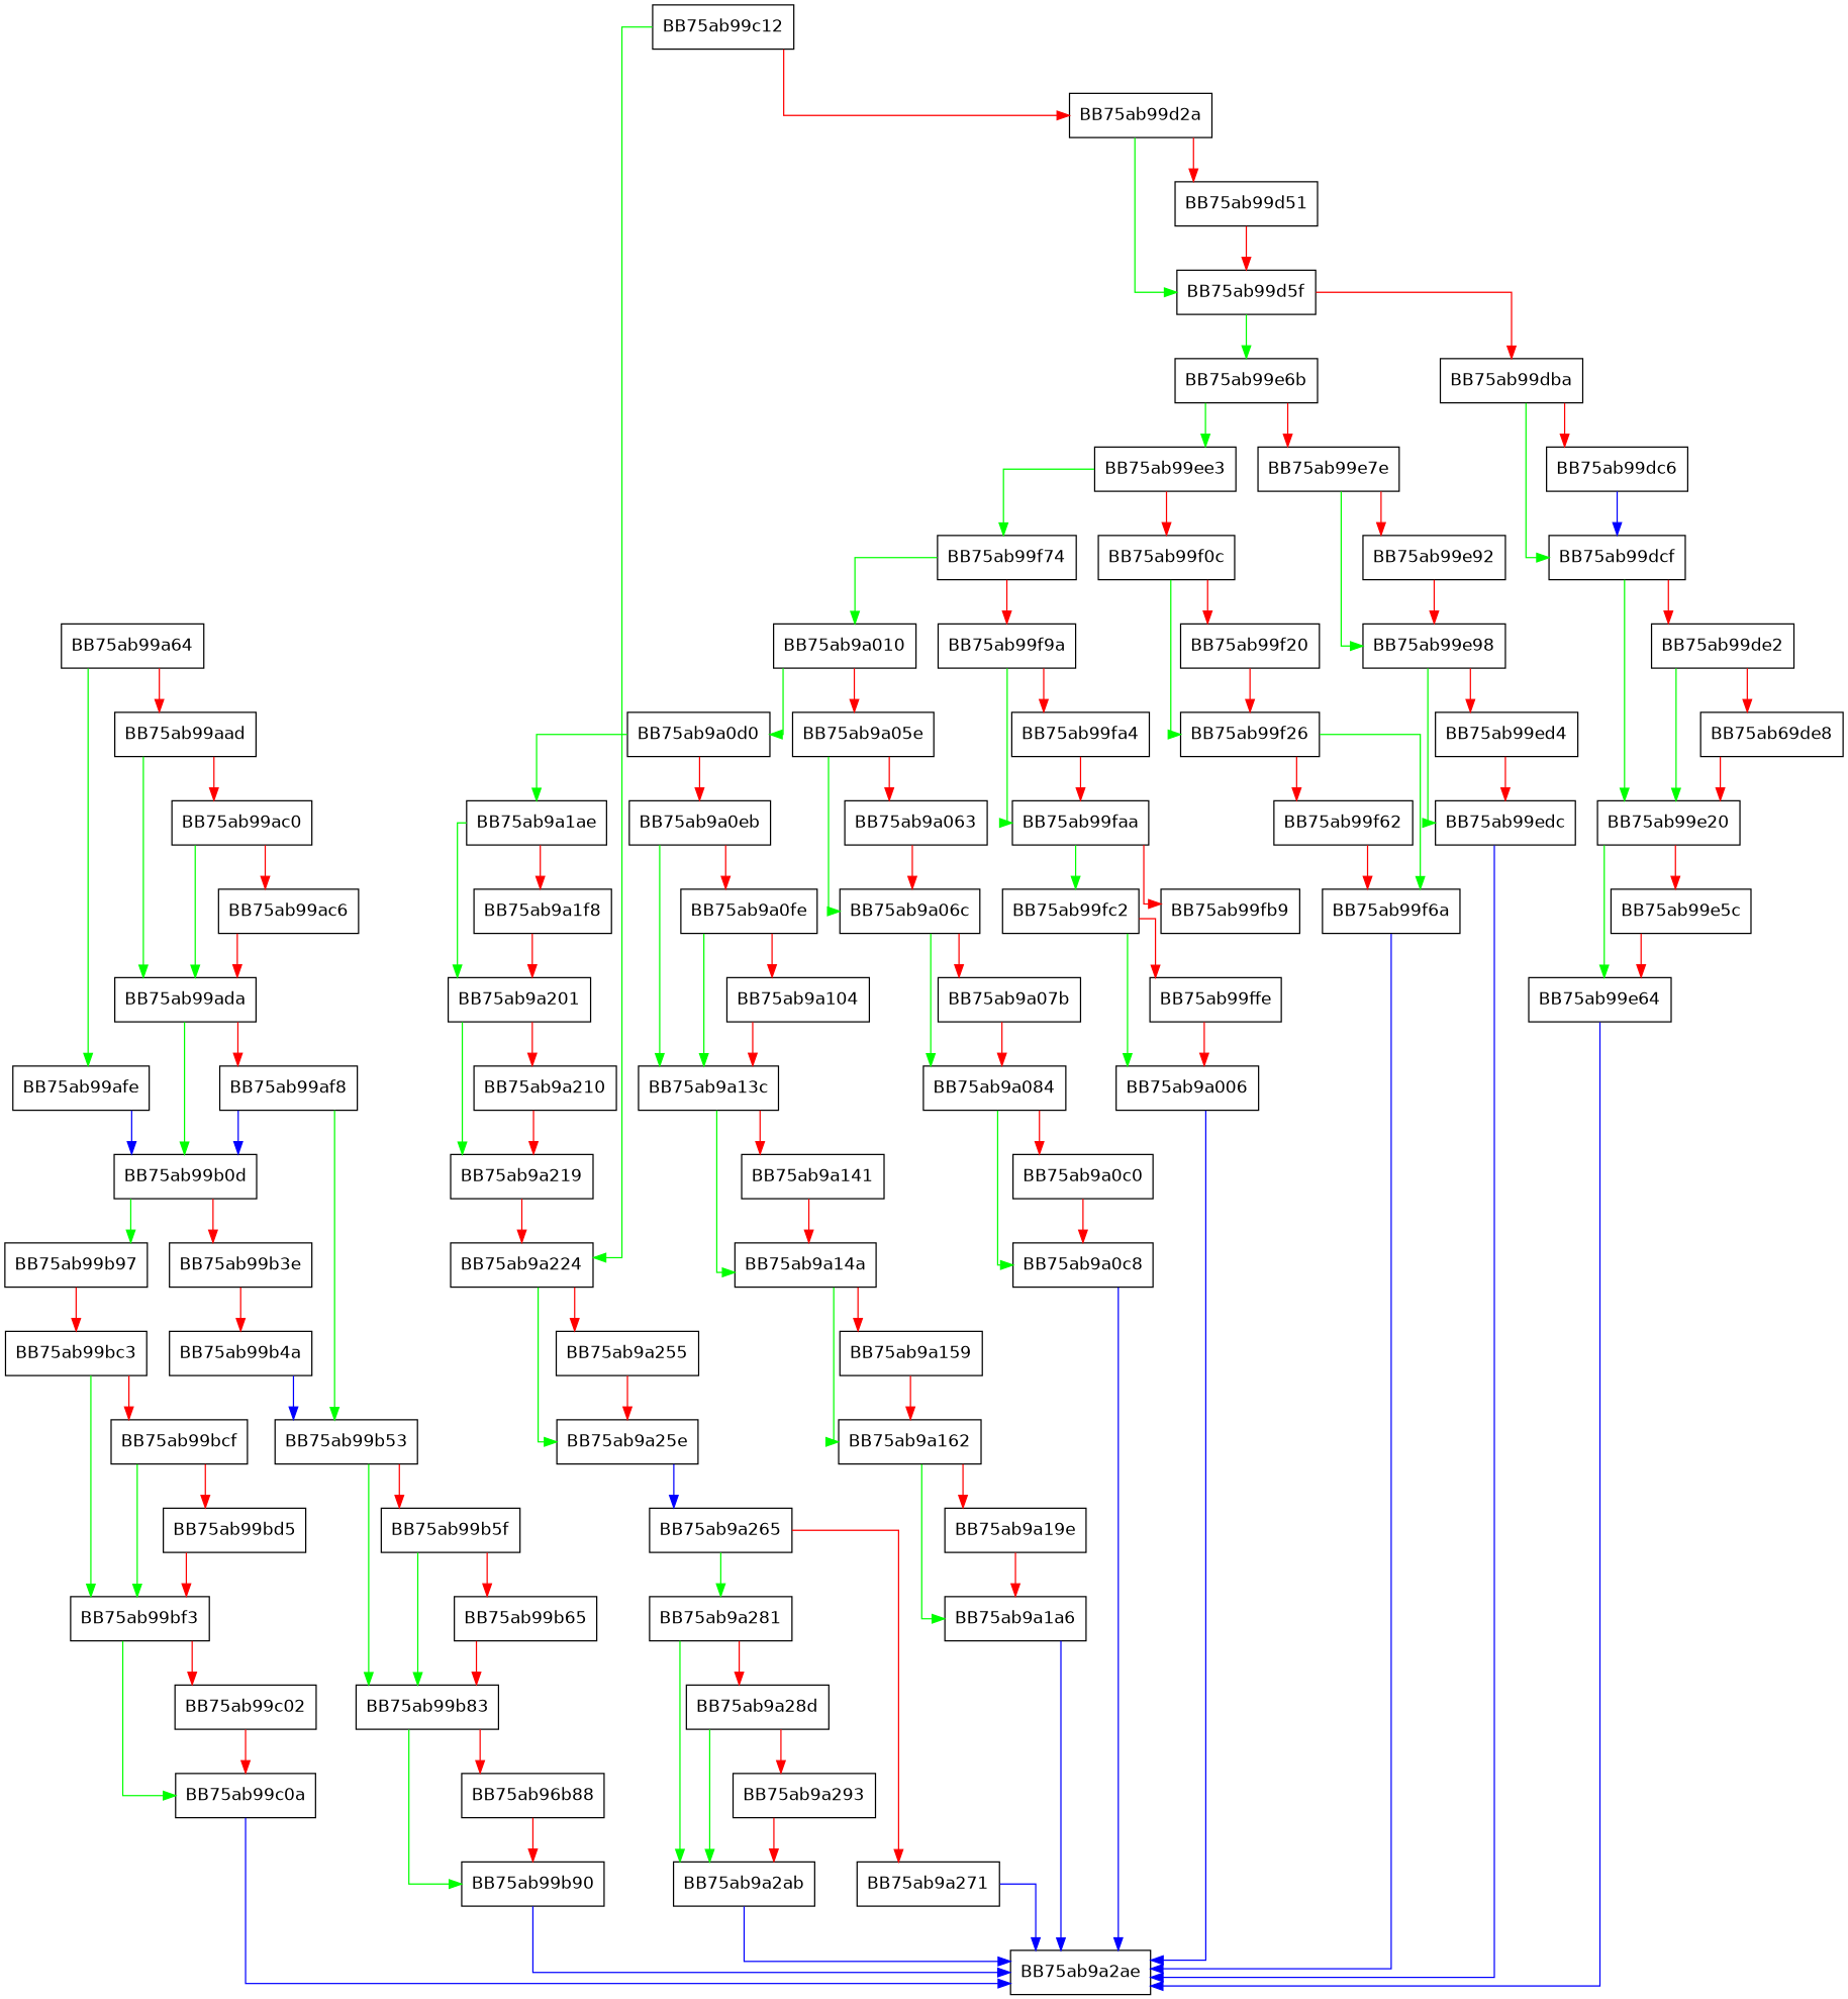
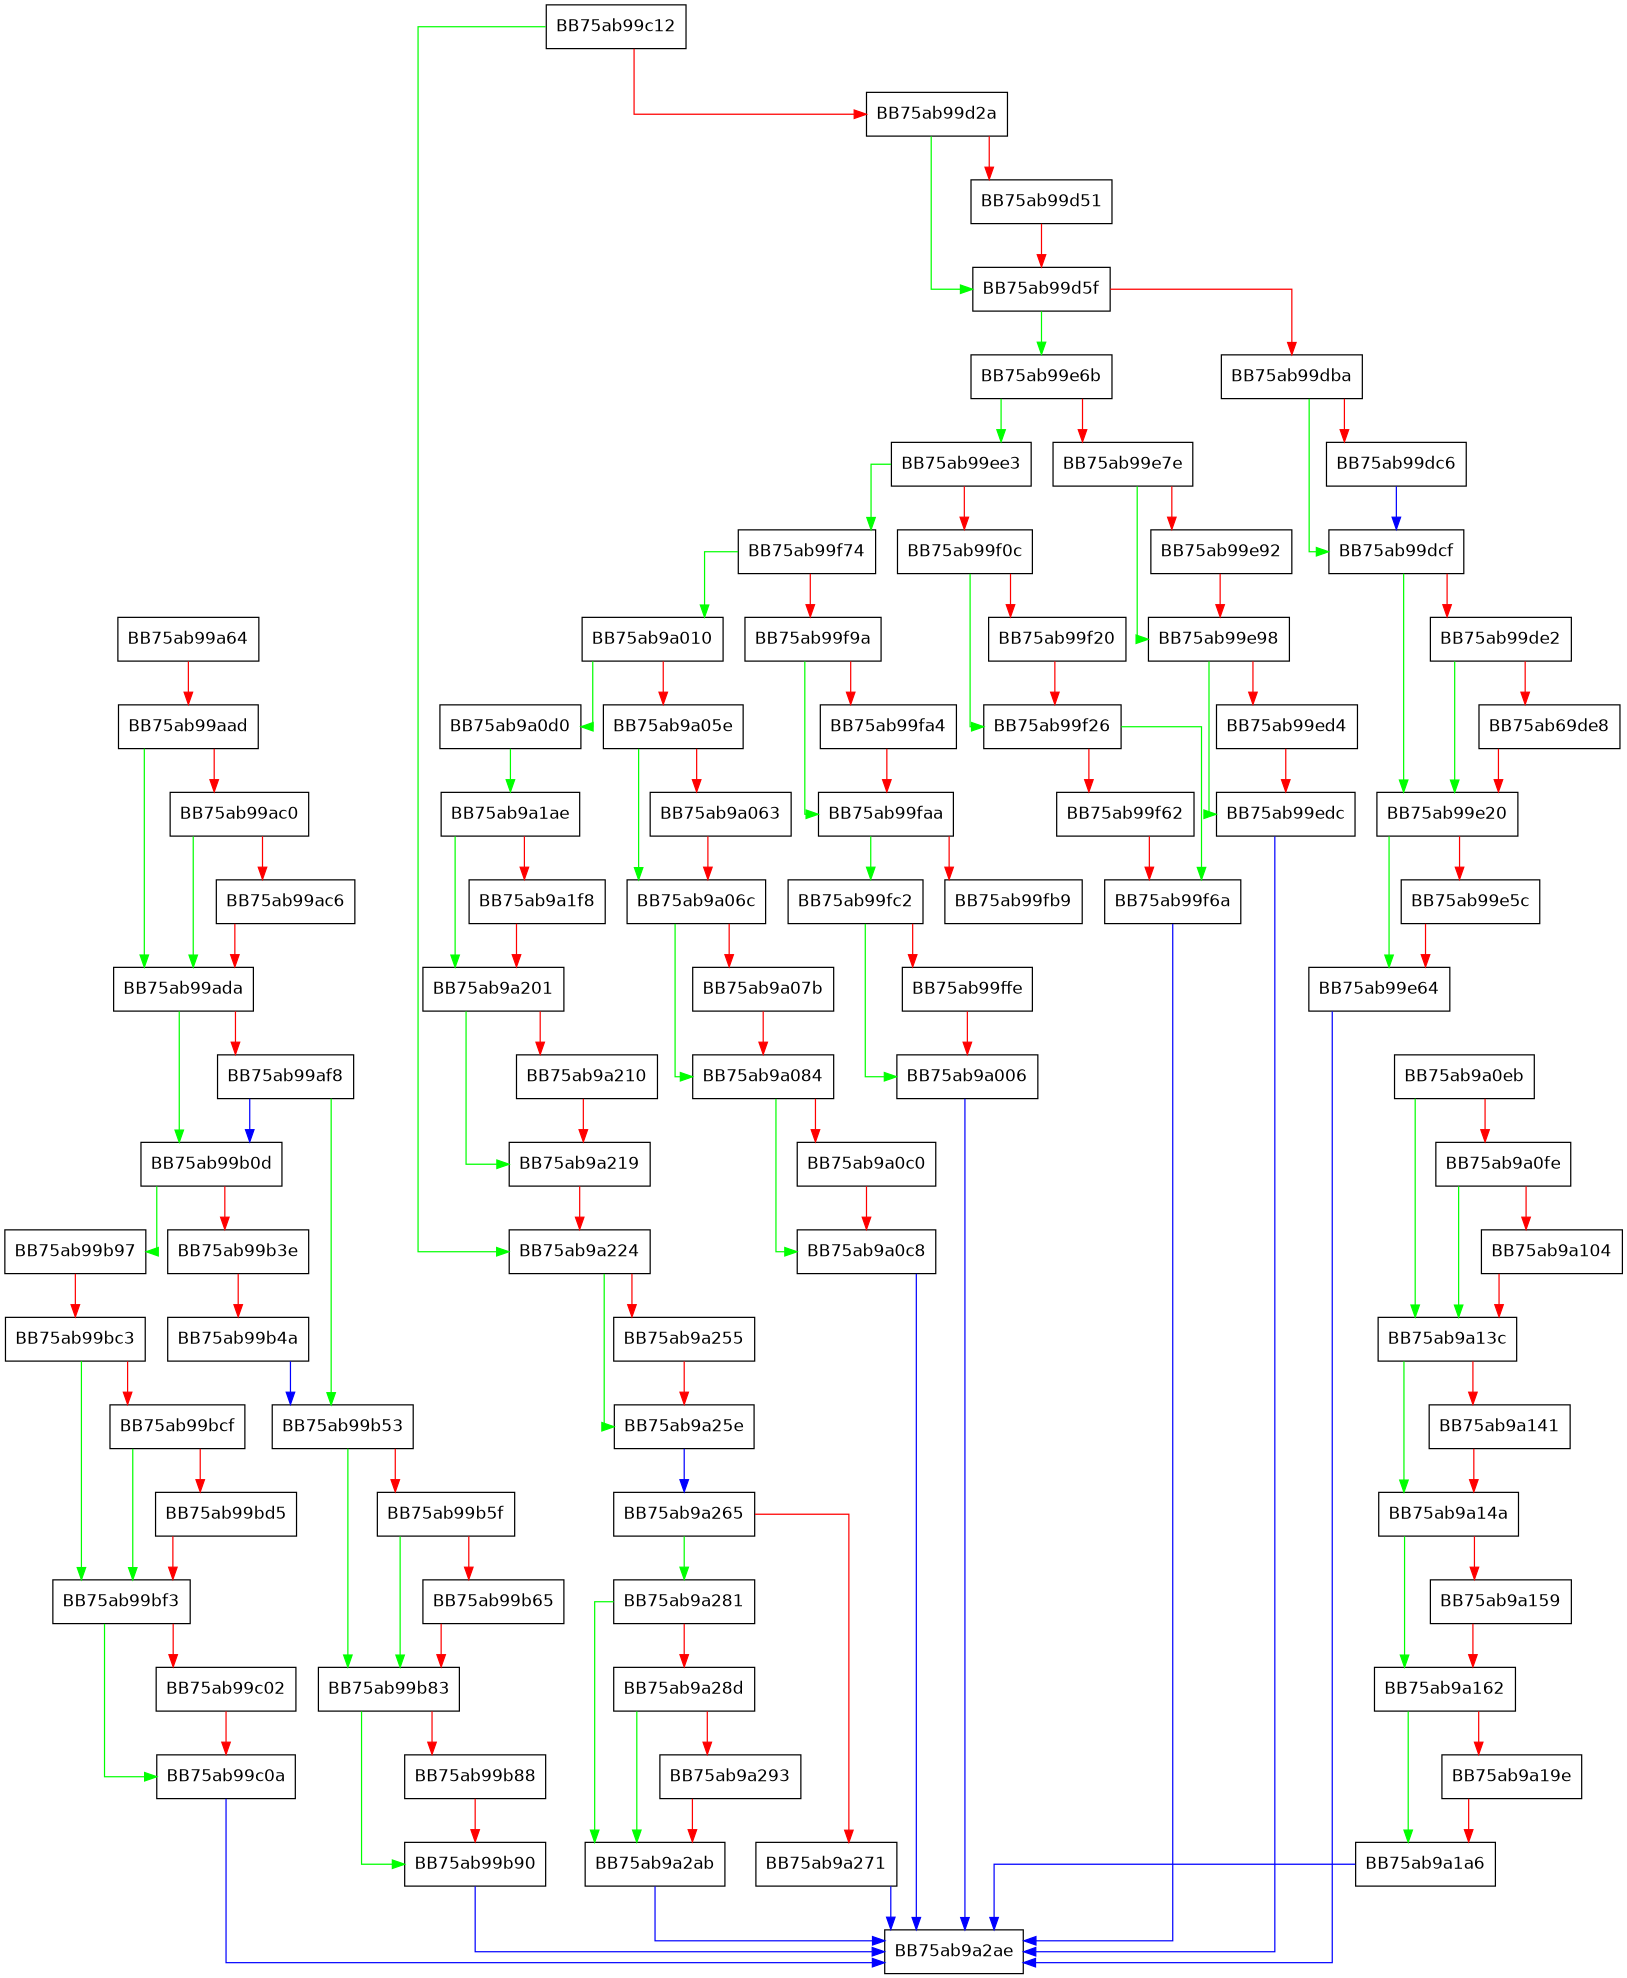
  digraph {
    fontname="DejaVu Sans"
    splines=ortho
    node [fontname="DejaVu Sans" shape=box]
    edge [color=red fontname="DejaVu Sans"]
    BB75ab99a64
-   BB75ab99afe
    BB75ab99aad
    BB75ab99b0d
    BB75ab99ada
    BB75ab99ac0
    BB75ab99b97
    BB75ab99b3e
    BB75ab99af8
    BB75ab99ac6
    BB75ab99b53
    BB75ab99bc3
    BB75ab99b4a
    BB75ab99c12
    BB75ab9a224
    BB75ab99d2a
    BB75ab99bf3
    BB75ab99bcf
    BB75ab99b83
    BB75ab99b5f
    BB75ab99b90
-   BB75ab99b88 [label=BB75ab96b88]
+   BB75ab99b88
    BB75ab99b65
    BB75ab9a2ae
    BB75ab9a25e
    BB75ab9a255
    BB75ab99d5f
    BB75ab99d51
    BB75ab99c0a
    BB75ab99c02
    BB75ab99bd5
    BB75ab9a265
    BB75ab99e6b
    BB75ab99dba
    BB75ab99ee3
    BB75ab99e7e
    BB75ab99dcf
    BB75ab99dc6
    BB75ab99f74
    BB75ab99f0c
    BB75ab99e98
    BB75ab99e92
    BB75ab99e20
    BB75ab99de2
    BB75ab99e64
    BB75ab99e5c
    n47 [label=BB75ab69de8]
    BB75ab9a010
    BB75ab99f9a
    BB75ab99f26
    BB75ab99f20
    BB75ab99edc
    BB75ab99ed4
    BB75ab9a0d0
    BB75ab9a05e
    BB75ab99faa
    BB75ab99fa4
    BB75ab99f6a
    BB75ab99f62
    BB75ab9a1ae
    BB75ab9a0eb
    BB75ab9a06c
    BB75ab9a063
    BB75ab99fc2
    BB75ab99fb9
    BB75ab9a006
    BB75ab99ffe
    BB75ab9a201
    BB75ab9a1f8
    BB75ab9a13c
    BB75ab9a0fe
    BB75ab9a084
    BB75ab9a07b
    BB75ab9a0c8
    BB75ab9a0c0
    BB75ab9a219
    BB75ab9a210
    BB75ab9a14a
    BB75ab9a141
    BB75ab9a104
    BB75ab9a162
    BB75ab9a159
    BB75ab9a1a6
    BB75ab9a19e
    BB75ab9a281
    BB75ab9a271
    BB75ab9a2ab
    BB75ab9a28d
    BB75ab9a293
-   BB75ab99a64 -> BB75ab99afe [color=green]
    BB75ab99a64 -> BB75ab99aad
-   BB75ab99afe -> BB75ab99b0d [color=blue]
    BB75ab99aad -> BB75ab99ada [color=green]
    BB75ab99aad -> BB75ab99ac0
    BB75ab99b0d -> BB75ab99b97 [color=green]
    BB75ab99b0d -> BB75ab99b3e
    BB75ab99ada -> BB75ab99b0d [color=green]
    BB75ab99ada -> BB75ab99af8
    BB75ab99ac0 -> BB75ab99ada [color=green]
    BB75ab99ac0 -> BB75ab99ac6
    BB75ab99b97 -> BB75ab99bc3
    BB75ab99b3e -> BB75ab99b4a
    BB75ab99af8 -> BB75ab99b0d [color=blue]
    BB75ab99af8 -> BB75ab99b53 [color=green]
    BB75ab99ac6 -> BB75ab99ada
    BB75ab99b53 -> BB75ab99b83 [color=green]
    BB75ab99b53 -> BB75ab99b5f
    BB75ab99bc3 -> BB75ab99bf3 [color=green]
    BB75ab99bc3 -> BB75ab99bcf
    BB75ab99b4a -> BB75ab99b53 [color=blue]
    BB75ab99c12 -> BB75ab9a224 [color=green]
    BB75ab99c12 -> BB75ab99d2a
    BB75ab9a224 -> BB75ab9a25e [color=green]
    BB75ab9a224 -> BB75ab9a255
    BB75ab99d2a -> BB75ab99d5f [color=green]
    BB75ab99d2a -> BB75ab99d51
    BB75ab99bf3 -> BB75ab99c0a [color=green]
    BB75ab99bf3 -> BB75ab99c02
    BB75ab99bcf -> BB75ab99bf3 [color=green]
    BB75ab99bcf -> BB75ab99bd5
    BB75ab99b83 -> BB75ab99b90 [color=green]
    BB75ab99b83 -> BB75ab99b88
    BB75ab99b5f -> BB75ab99b83 [color=green]
    BB75ab99b5f -> BB75ab99b65
    BB75ab99b90 -> BB75ab9a2ae [color=blue]
    BB75ab99b88 -> BB75ab99b90
    BB75ab99b65 -> BB75ab99b83
    BB75ab9a25e -> BB75ab9a265 [color=blue]
    BB75ab9a255 -> BB75ab9a25e
    BB75ab99d5f -> BB75ab99e6b [color=green]
    BB75ab99d5f -> BB75ab99dba
    BB75ab99d51 -> BB75ab99d5f
    BB75ab99c0a -> BB75ab9a2ae [color=blue]
    BB75ab99c02 -> BB75ab99c0a
    BB75ab99bd5 -> BB75ab99bf3
    BB75ab9a265 -> BB75ab9a281 [color=green]
    BB75ab9a265 -> BB75ab9a271
    BB75ab99e6b -> BB75ab99ee3 [color=green]
    BB75ab99e6b -> BB75ab99e7e
    BB75ab99dba -> BB75ab99dcf [color=green]
    BB75ab99dba -> BB75ab99dc6
    BB75ab99ee3 -> BB75ab99f74 [color=green]
    BB75ab99ee3 -> BB75ab99f0c
    BB75ab99e7e -> BB75ab99e98 [color=green]
    BB75ab99e7e -> BB75ab99e92
    BB75ab99dcf -> BB75ab99e20 [color=green]
    BB75ab99dcf -> BB75ab99de2
    BB75ab99dc6 -> BB75ab99dcf [color=blue]
    BB75ab99f74 -> BB75ab9a010 [color=green]
    BB75ab99f74 -> BB75ab99f9a
    BB75ab99f0c -> BB75ab99f26 [color=green]
    BB75ab99f0c -> BB75ab99f20
    BB75ab99e98 -> BB75ab99edc [color=green]
    BB75ab99e98 -> BB75ab99ed4
    BB75ab99e92 -> BB75ab99e98
    BB75ab99e20 -> BB75ab99e64 [color=green]
    BB75ab99e20 -> BB75ab99e5c
    BB75ab99de2 -> BB75ab99e20 [color=green]
    BB75ab99de2 -> n47
    BB75ab99e64 -> BB75ab9a2ae [color=blue]
    BB75ab99e5c -> BB75ab99e64
    n47 -> BB75ab99e20
    BB75ab9a010 -> BB75ab9a0d0 [color=green]
    BB75ab9a010 -> BB75ab9a05e
    BB75ab99f9a -> BB75ab99faa [color=green]
    BB75ab99f9a -> BB75ab99fa4
    BB75ab99f26 -> BB75ab99f6a [color=green]
    BB75ab99f26 -> BB75ab99f62
    BB75ab99f20 -> BB75ab99f26
    BB75ab99edc -> BB75ab9a2ae [color=blue]
    BB75ab99ed4 -> BB75ab99edc
    BB75ab9a0d0 -> BB75ab9a1ae [color=green]
-   BB75ab9a0d0 -> BB75ab9a0eb
    BB75ab9a05e -> BB75ab9a06c [color=green]
    BB75ab9a05e -> BB75ab9a063
    BB75ab99faa -> BB75ab99fc2 [color=green]
    BB75ab99faa -> BB75ab99fb9
    BB75ab99fa4 -> BB75ab99faa
    BB75ab99f6a -> BB75ab9a2ae [color=blue]
    BB75ab99f62 -> BB75ab99f6a
    BB75ab9a1ae -> BB75ab9a201 [color=green]
    BB75ab9a1ae -> BB75ab9a1f8
    BB75ab9a0eb -> BB75ab9a13c [color=green]
    BB75ab9a0eb -> BB75ab9a0fe
    BB75ab9a06c -> BB75ab9a084 [color=green]
    BB75ab9a06c -> BB75ab9a07b
    BB75ab9a063 -> BB75ab9a06c
    BB75ab99fc2 -> BB75ab9a006 [color=green]
    BB75ab99fc2 -> BB75ab99ffe
    BB75ab9a006 -> BB75ab9a2ae [color=blue]
    BB75ab99ffe -> BB75ab9a006
    BB75ab9a201 -> BB75ab9a219 [color=green]
    BB75ab9a201 -> BB75ab9a210
    BB75ab9a1f8 -> BB75ab9a201
    BB75ab9a13c -> BB75ab9a14a [color=green]
    BB75ab9a13c -> BB75ab9a141
    BB75ab9a0fe -> BB75ab9a13c [color=green]
    BB75ab9a0fe -> BB75ab9a104
    BB75ab9a084 -> BB75ab9a0c8 [color=green]
    BB75ab9a084 -> BB75ab9a0c0
    BB75ab9a07b -> BB75ab9a084
    BB75ab9a0c8 -> BB75ab9a2ae [color=blue]
    BB75ab9a0c0 -> BB75ab9a0c8
    BB75ab9a219 -> BB75ab9a224
    BB75ab9a210 -> BB75ab9a219
    BB75ab9a14a -> BB75ab9a162 [color=green]
    BB75ab9a14a -> BB75ab9a159
    BB75ab9a141 -> BB75ab9a14a
    BB75ab9a104 -> BB75ab9a13c
    BB75ab9a162 -> BB75ab9a1a6 [color=green]
    BB75ab9a162 -> BB75ab9a19e
    BB75ab9a159 -> BB75ab9a162
    BB75ab9a1a6 -> BB75ab9a2ae [color=blue]
    BB75ab9a19e -> BB75ab9a1a6
    BB75ab9a281 -> BB75ab9a2ab [color=green]
    BB75ab9a281 -> BB75ab9a28d
    BB75ab9a271 -> BB75ab9a2ae [color=blue]
    BB75ab9a2ab -> BB75ab9a2ae [color=blue]
    BB75ab9a28d -> BB75ab9a2ab [color=green]
    BB75ab9a28d -> BB75ab9a293
    BB75ab9a293 -> BB75ab9a2ab
  }
